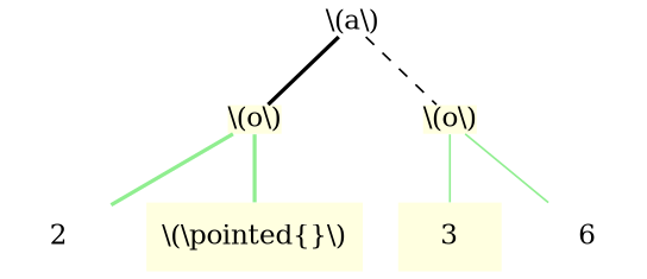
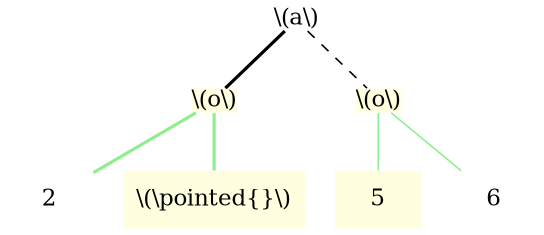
  graph {
    node [shape=none style=filled fillcolor=lightyellow color=black]
    edge [style=bold color=lightgreen]
    n1 [label="\\(a\\)" shape=plain fillcolor=white]
    n2 [label="\\(o\\)" shape=plain]
    n3 [label="\\(o\\)" shape=plain color=brown]
    2 [fillcolor=white color=brown]
    n5 [label="\\(\\pointed{}\\)"]
-   5 [color=brown label=3]
+   5 [color=brown]
    6 [fillcolor=white]
    n1 -- n2 [color=""]
    n1 -- n3 [style=dashed color=""]
    n2 -- 2
    n2 -- n5
    n3 -- 5 [style=solid]
    n3 -- 6 [style=solid]
  }
